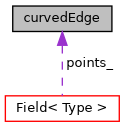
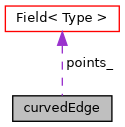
  digraph {
    node [fontname=Helvetica fontsize=10 shape=record]
    n1 [color=black fillcolor=grey75 fontcolor=black height=0.2 label=curvedEdge style=filled width=0.4]
    n2 [color=red height=0.2 label="Field\< Type \>" width=0.4]
-   n1 -> n2 [color=darkorchid3 dir=back fontname=Helvetica fontsize=10 label=" points_" labelfontname=Helvetica labelfontsize=10 style=dashed]
+   n2 -> n1 [color=darkorchid3 dir=back fontname=Helvetica fontsize=10 label=" points_" labelfontname=Helvetica labelfontsize=10 style=dashed]
  }
